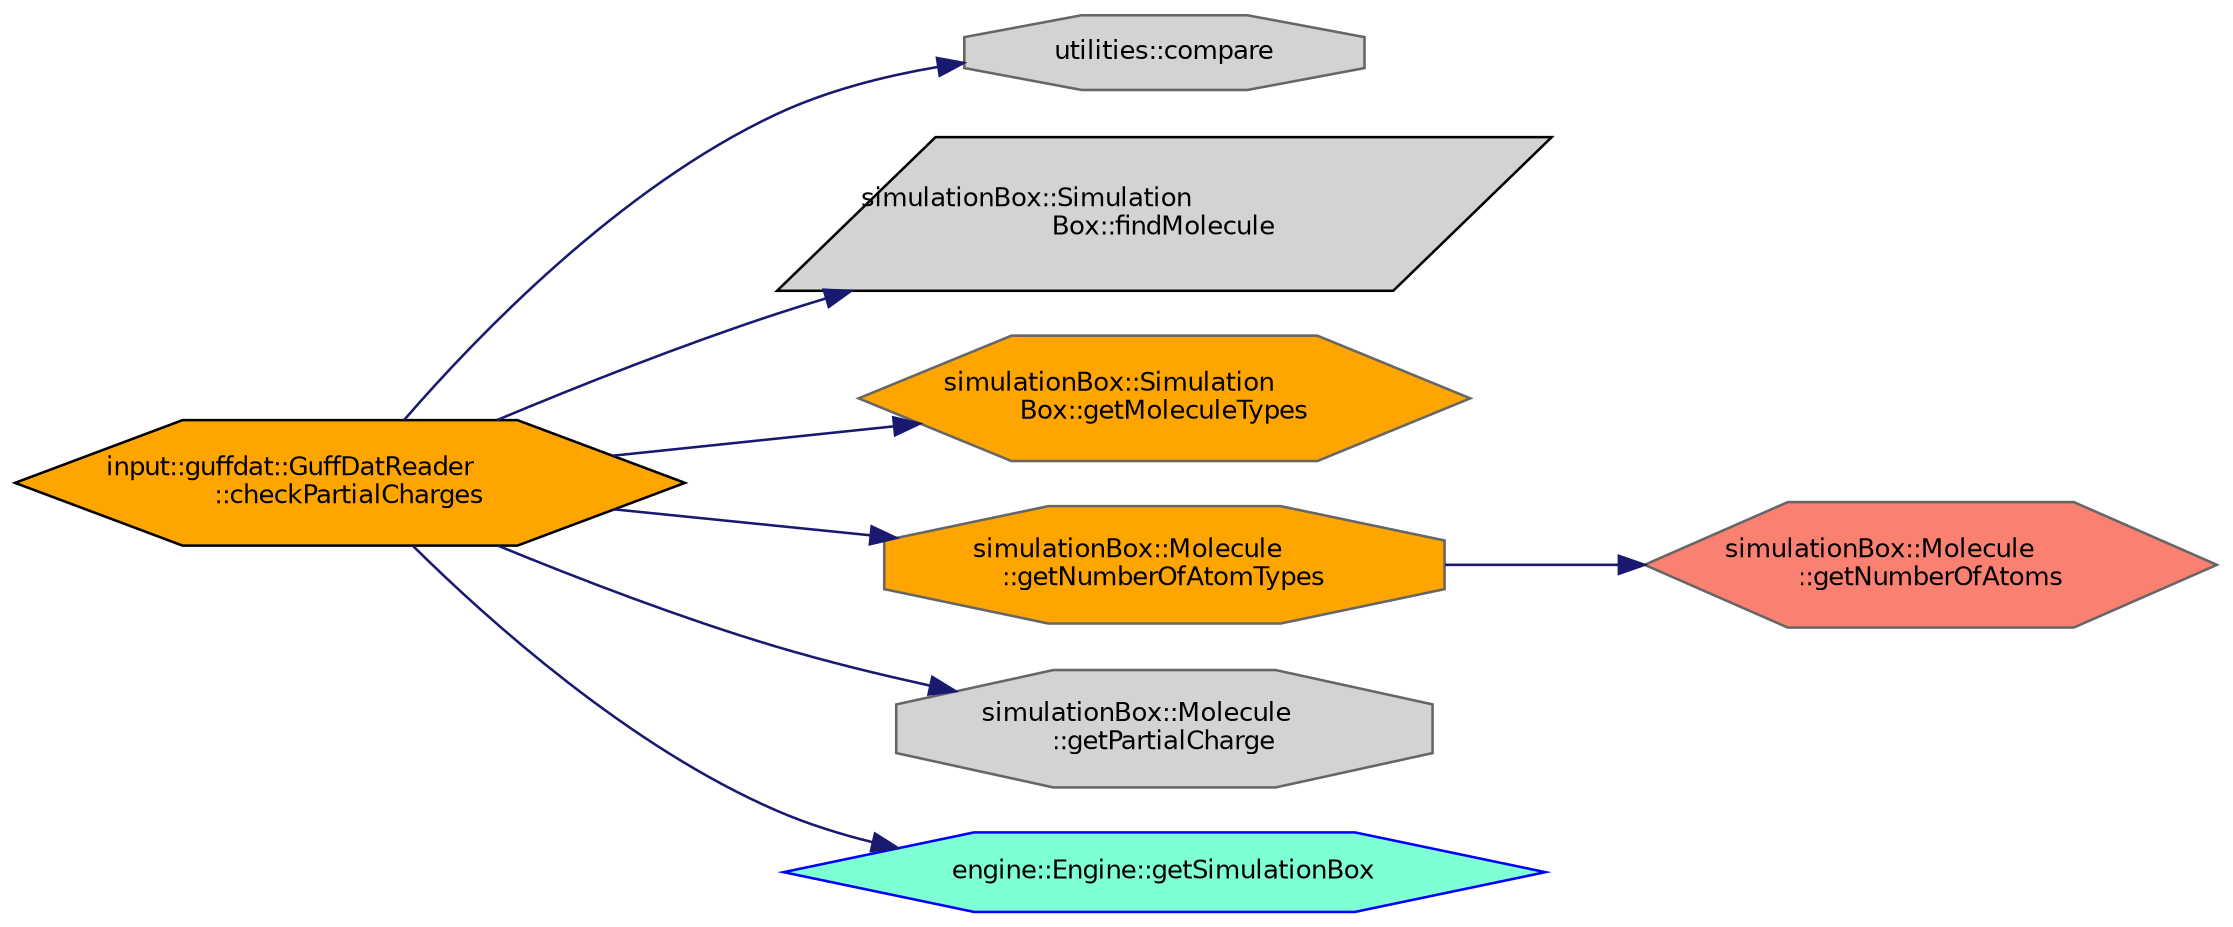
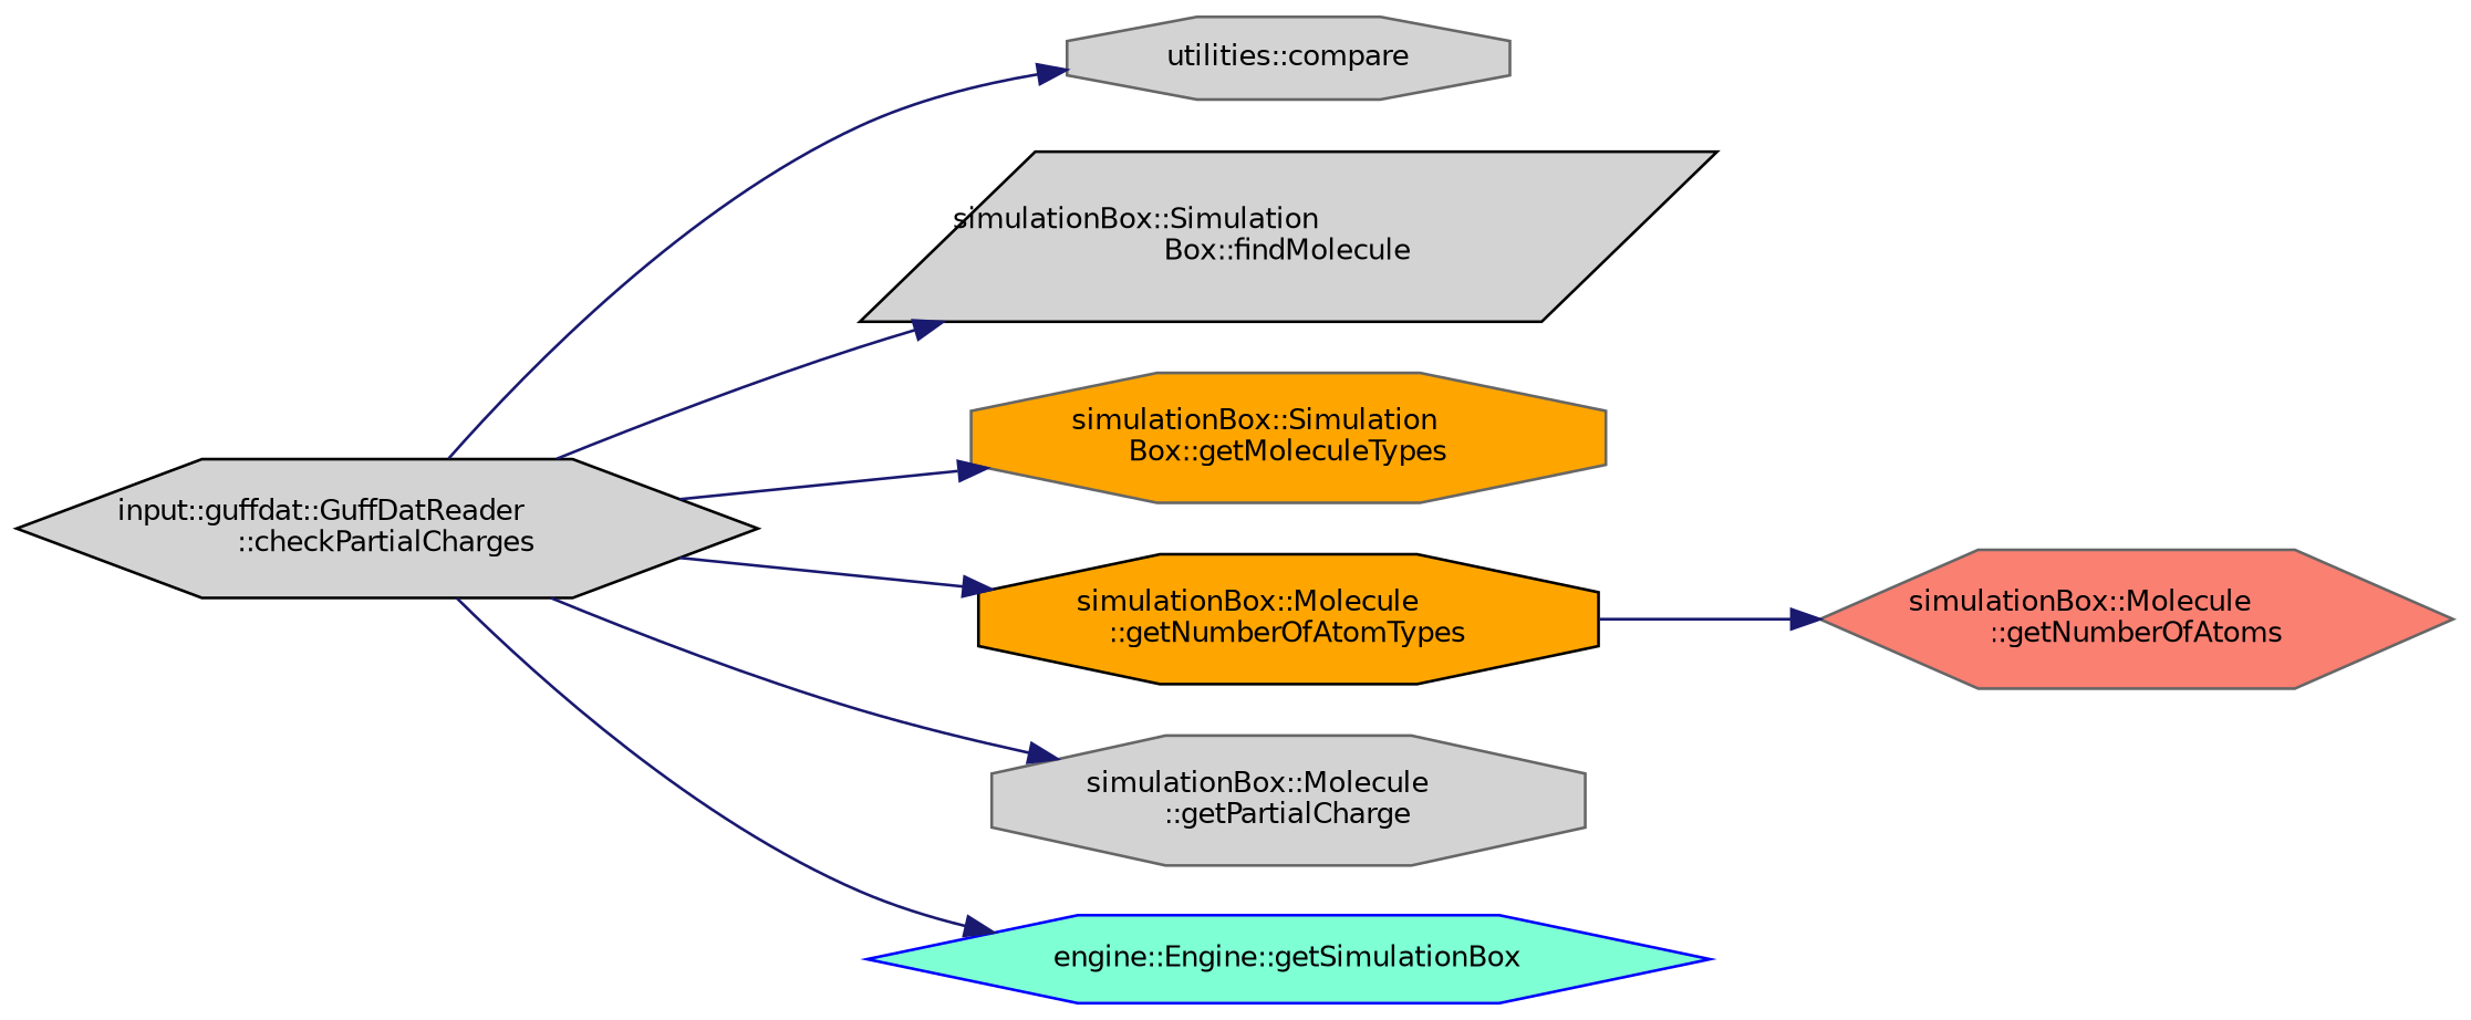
  digraph {
    rankdir=LR
    node [color=gray40 fillcolor=orange fontname=Helvetica fontsize=10 shape=hexagon style=filled]
    edge [color=midnightblue fontname=Helvetica fontsize=10 labelfontname=Helvetica labelfontsize=10 style=solid]
-   n1 [color=black fontcolor=black height=0.2 label="input::guffdat::GuffDatReader\l::checkPartialCharges" width=0.4]
+   n1 [color=black fillcolor=lightgrey fontcolor=black height=0.2 label="input::guffdat::GuffDatReader\l::checkPartialCharges" width=0.4]
    n2 [fillcolor=lightgrey height=0.2 label="utilities::compare" shape=octagon width=0.4]
    n3 [color=black fillcolor=lightgrey height=0.2 label="simulationBox::Simulation\lBox::findMolecule" shape=parallelogram width=0.4]
-   n4 [height=0.2 label="simulationBox::Simulation\lBox::getMoleculeTypes" width=0.4]
-   n5 [height=0.2 label="simulationBox::Molecule\l::getNumberOfAtomTypes" shape=octagon width=0.4]
+   n4 [height=0.2 label="simulationBox::Simulation\lBox::getMoleculeTypes" shape=octagon width=0.4]
+   n5 [color=black height=0.2 label="simulationBox::Molecule\l::getNumberOfAtomTypes" shape=octagon width=0.4]
    n6 [fillcolor=lightgrey height=0.2 label="simulationBox::Molecule\l::getPartialCharge" shape=octagon width=0.4]
    n7 [color=blue fillcolor=aquamarine height=0.2 label="engine::Engine::getSimulationBox" width=0.4]
    n8 [fillcolor=salmon height=0.2 label="simulationBox::Molecule\l::getNumberOfAtoms" width=0.4]
    n1 -> n2
    n1 -> n3
    n1 -> n4
    n1 -> n5
    n1 -> n6
    n1 -> n7
    n5 -> n8
  }
